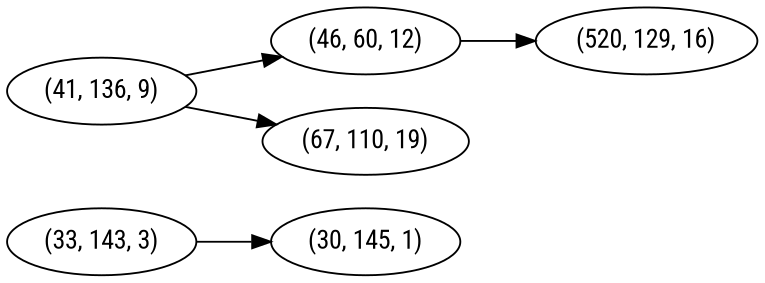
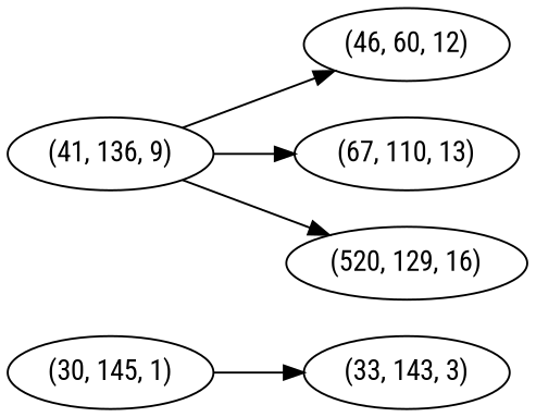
  digraph {
    fontname="Roboto Condensed"
    rankdir=LR
    node [fontname="Roboto Condensed"]
    edge [fontname="Roboto Condensed"]
    "(30, 145, 1)"
    "(33, 143, 3)"
    "(41, 136, 9)"
    "(46, 60, 12)"
-   "(67, 110, 13)" [label="(67, 110, 19)"]
+   "(67, 110, 13)"
    n6 [label="(520, 129, 16)"]
-   "(33, 143, 3)" -> "(30, 145, 1)"
+   "(30, 145, 1)" -> "(33, 143, 3)"
    "(41, 136, 9)" -> "(46, 60, 12)"
    "(41, 136, 9)" -> "(67, 110, 13)"
-   "(46, 60, 12)" -> n6
+   "(41, 136, 9)" -> n6
  }
